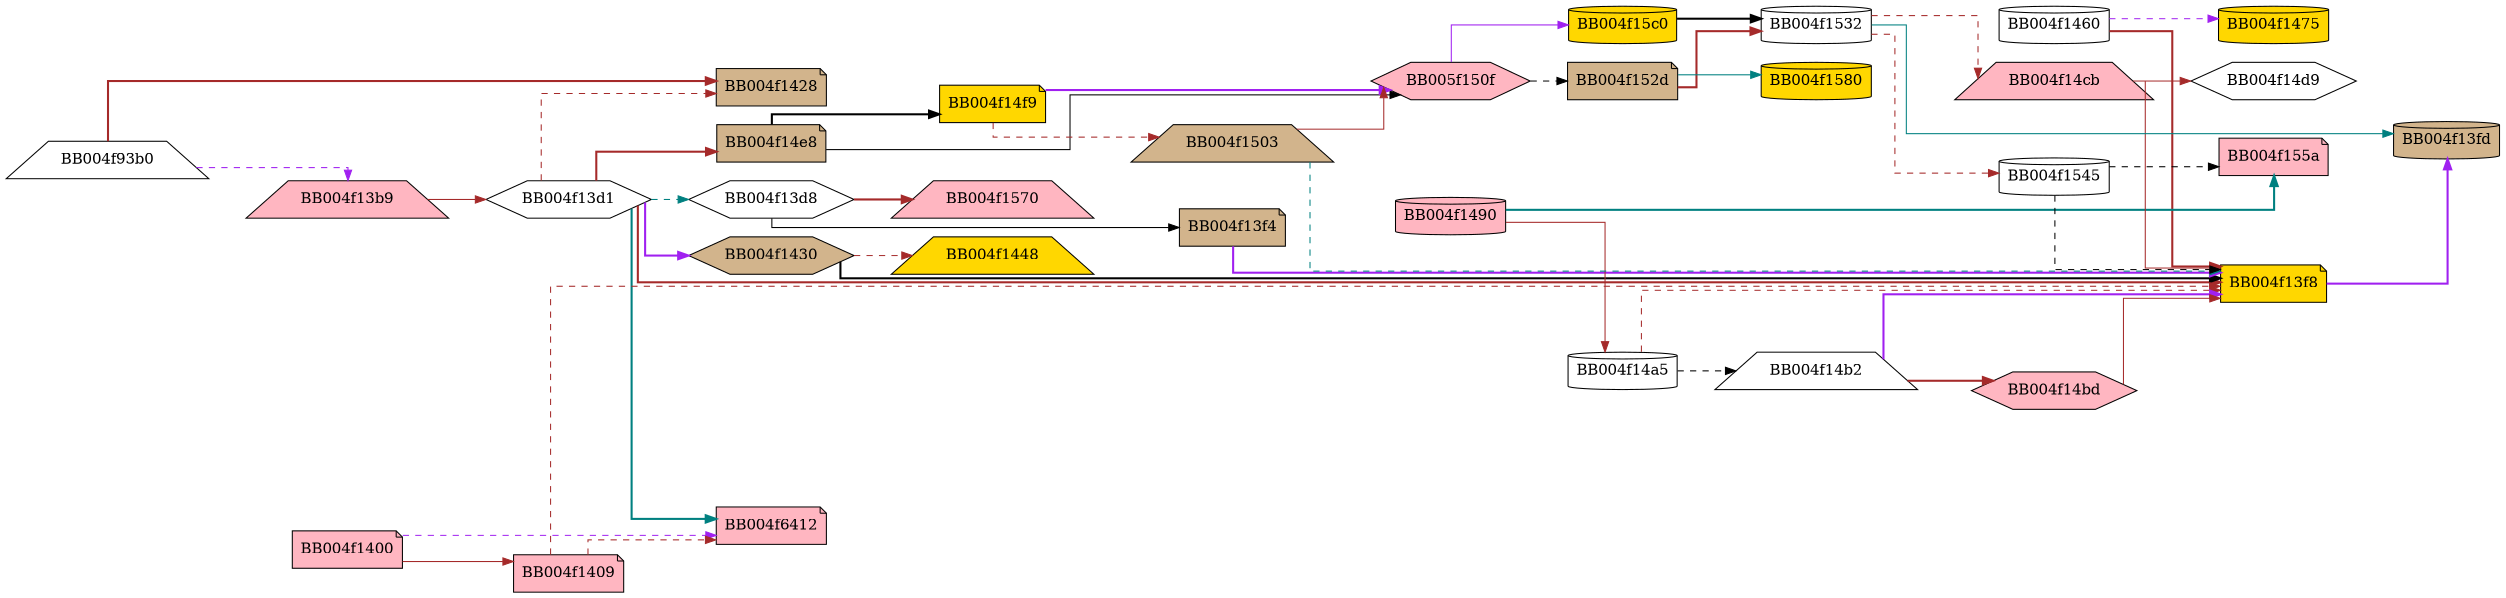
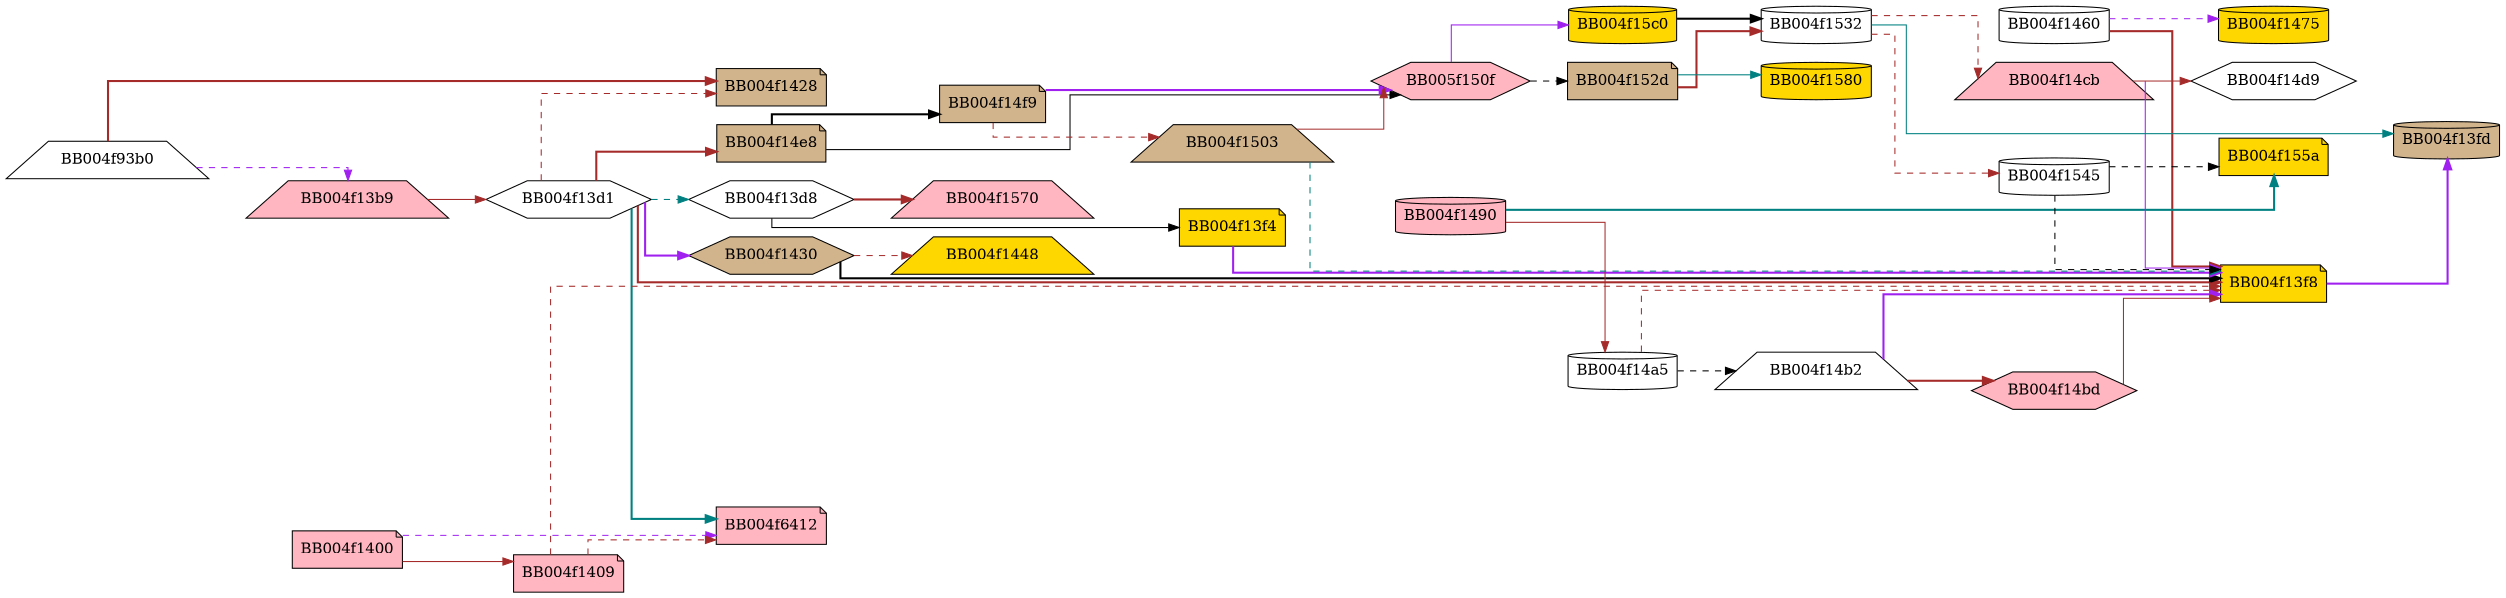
  digraph {
    rankdir=LR
    splines=ortho
    node [fillcolor=lightpink shape=note style=filled]
    edge [color=brown style=bold]
    n1 [fillcolor=white label=BB004f93b0 shape=trapezium]
    BB004f1428 [fillcolor=tan]
    BB004f13b9 [shape=trapezium]
    BB004f13d1 [fillcolor=white shape=hexagon]
    BB004f13f8 [fillcolor=gold]
    n6 [label=BB004f6412]
    BB004f13d8 [fillcolor=white shape=hexagon]
    BB004f1430 [fillcolor=tan shape=hexagon]
    BB004f14e8 [fillcolor=tan]
    BB004f13fd [fillcolor=tan shape=cylinder]
    BB004f1570 [shape=trapezium]
-   BB004f13f4 [fillcolor=tan]
+   BB004f13f4 [fillcolor=gold]
    BB004f1448 [fillcolor=gold shape=trapezium]
    BB004f1460 [fillcolor=white shape=cylinder]
    BB004f1475 [fillcolor=gold shape=cylinder]
    BB004f1490 [shape=cylinder]
-   BB004f155a
+   BB004f155a [fillcolor=gold]
    BB004f14a5 [fillcolor=white shape=cylinder]
    n19 [label=BB005f150f shape=hexagon]
-   BB004f14f9 [fillcolor=gold]
+   BB004f14f9 [fillcolor=tan]
    BB004f1400
    BB004f1409
    BB004f14b2 [fillcolor=white shape=trapezium]
    BB004f15c0 [fillcolor=gold shape=cylinder]
    BB004f152d [fillcolor=tan]
    BB004f1503 [fillcolor=tan shape=trapezium]
    BB004f14bd [shape=hexagon]
    BB004f14cb [shape=trapezium]
    BB004f14d9 [fillcolor=white shape=hexagon]
    BB004f1532 [fillcolor=white shape=cylinder]
    BB004f1580 [fillcolor=gold shape=cylinder]
    BB004f1545 [fillcolor=white shape=cylinder]
    n1 -> BB004f1428
    n1 -> BB004f13b9 [color=purple style=dashed]
    BB004f13b9 -> BB004f13d1 [style=solid]
    BB004f13d1 -> BB004f1428 [style=dashed]
    BB004f13d1 -> BB004f13f8
    BB004f13d1 -> n6 [color=teal]
    BB004f13d1 -> BB004f13d8 [color=teal style=dashed]
    BB004f13d1 -> BB004f1430 [color=purple]
    BB004f13d1 -> BB004f14e8
    BB004f13f8 -> BB004f13fd [color=purple]
    BB004f13d8 -> BB004f1570
    BB004f13d8 -> BB004f13f4 [color=black style=solid]
    BB004f1430 -> BB004f13f8 [color=black]
    BB004f1430 -> BB004f1448 [style=dashed]
    BB004f14e8 -> n19 [color=black style=solid]
    BB004f14e8 -> BB004f14f9 [color=black]
    BB004f13f4 -> BB004f13f8 [color=purple]
    BB004f1460 -> BB004f13f8
    BB004f1460 -> BB004f1475 [color=purple style=dashed]
    BB004f1490 -> BB004f155a [color=teal]
    BB004f1490 -> BB004f14a5 [style=solid]
    BB004f14a5 -> BB004f13f8 [style=dashed]
    BB004f14a5 -> BB004f14b2 [color=black style=dashed]
    n19 -> BB004f15c0 [color=purple style=solid]
    n19 -> BB004f152d [color=black style=dashed]
    BB004f14f9 -> n19 [color=purple]
    BB004f14f9 -> BB004f1503 [style=dashed]
    BB004f1400 -> n6 [color=purple style=dashed]
    BB004f1400 -> BB004f1409 [style=solid]
    BB004f1409 -> BB004f13f8 [style=dashed]
    BB004f1409 -> n6 [style=dashed]
    BB004f14b2 -> BB004f13f8 [color=purple]
    BB004f14b2 -> BB004f14bd
    BB004f15c0 -> BB004f1532 [color=black]
    BB004f152d -> BB004f1532
    BB004f152d -> BB004f1580 [color=teal style=solid]
    BB004f1503 -> BB004f13f8 [color=teal style=dashed]
    BB004f1503 -> n19 [style=solid]
    BB004f14bd -> BB004f13f8 [style=solid]
-   BB004f14cb -> BB004f13f8 [style=solid]
+   BB004f14cb -> BB004f13f8 [color=purple style=solid]
    BB004f14cb -> BB004f14d9 [style=solid]
    BB004f1532 -> BB004f13fd [color=teal style=solid]
    BB004f1532 -> BB004f14cb [style=dashed]
    BB004f1532 -> BB004f1545 [style=dashed]
    BB004f1545 -> BB004f13f8 [color=black style=dashed]
    BB004f1545 -> BB004f155a [color=black style=dashed]
  }
